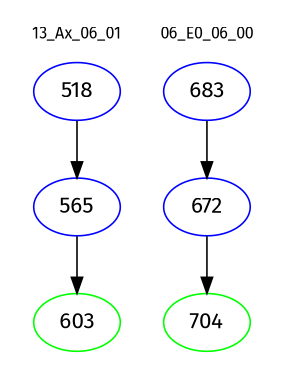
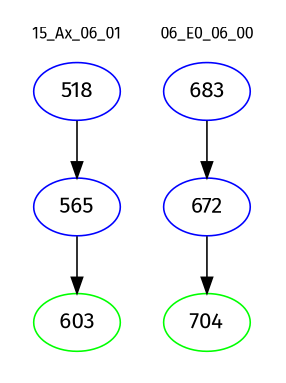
  digraph {
    fontname="Fira Sans"
    node [color=blue fontname="Fira Sans"]
    edge [color=black fontname="Fira Sans"]
    n1 [label=518]
    n2 [label=565]
    n3 [color=green label=603]
    n4 [label=683]
    n5 [label=672]
    n6 [color=green label=704]
    subgraph cluster_1 {
      color=white
      fontsize=10
-     label="13_Ax_06_01"
+     label="15_Ax_06_01"
      n1
      n2
      n3
    }
    subgraph cluster_2 {
      color=white
      fontsize=10
      label="06_E0_06_00"
      n4
      n5
      n6
    }
    n1 -> n2
    n2 -> n3
    n4 -> n5
    n5 -> n6
  }
